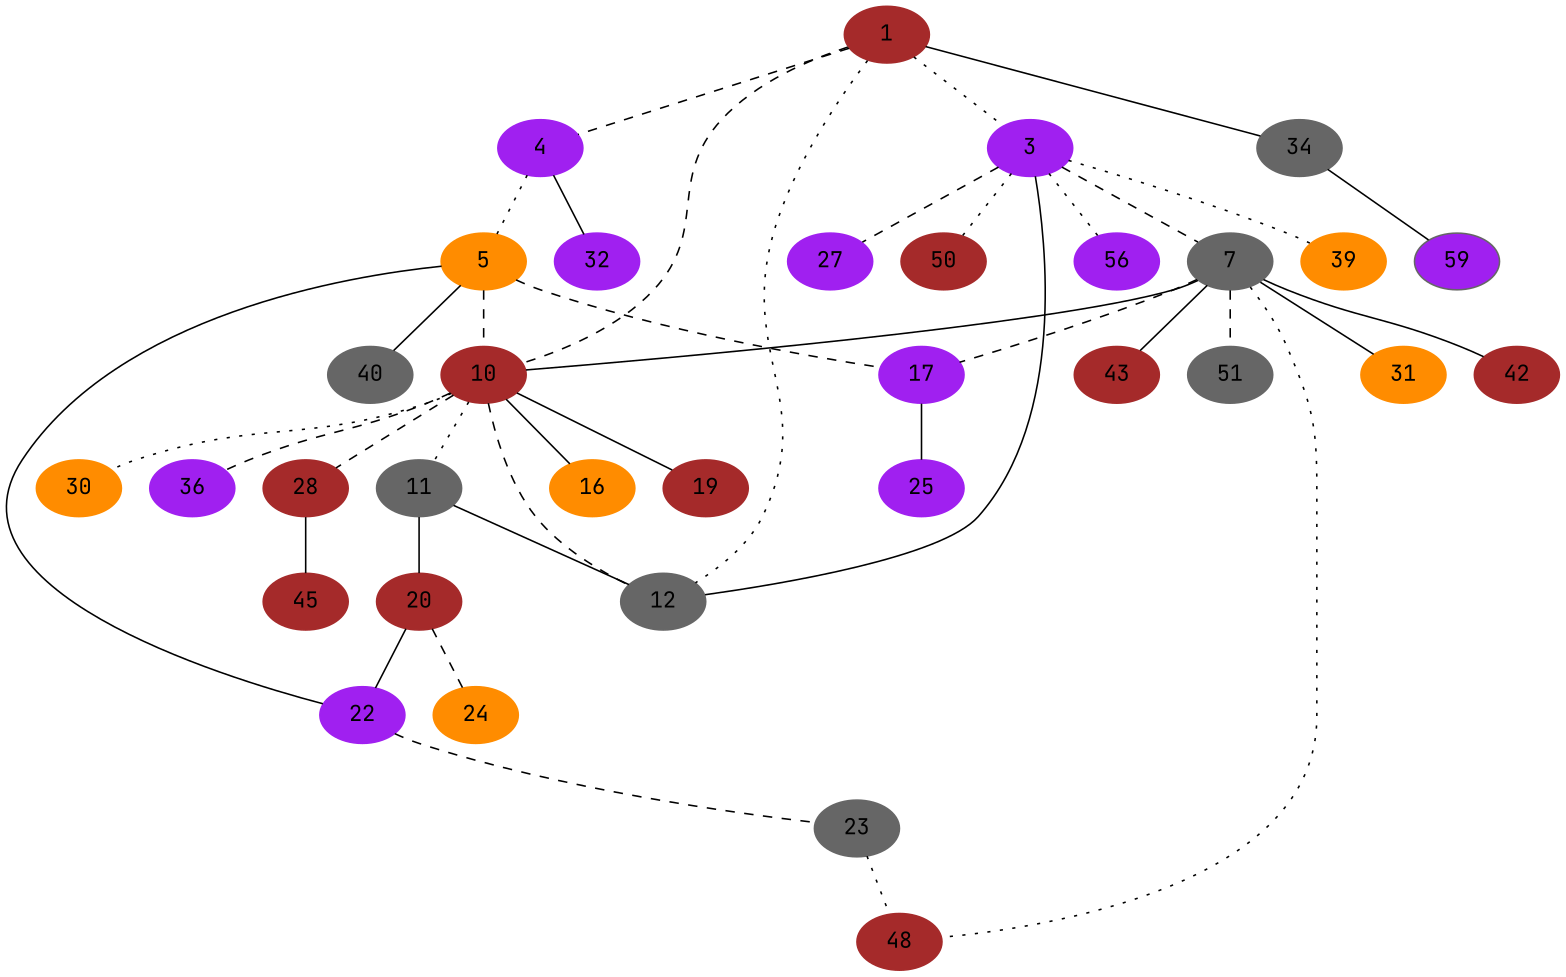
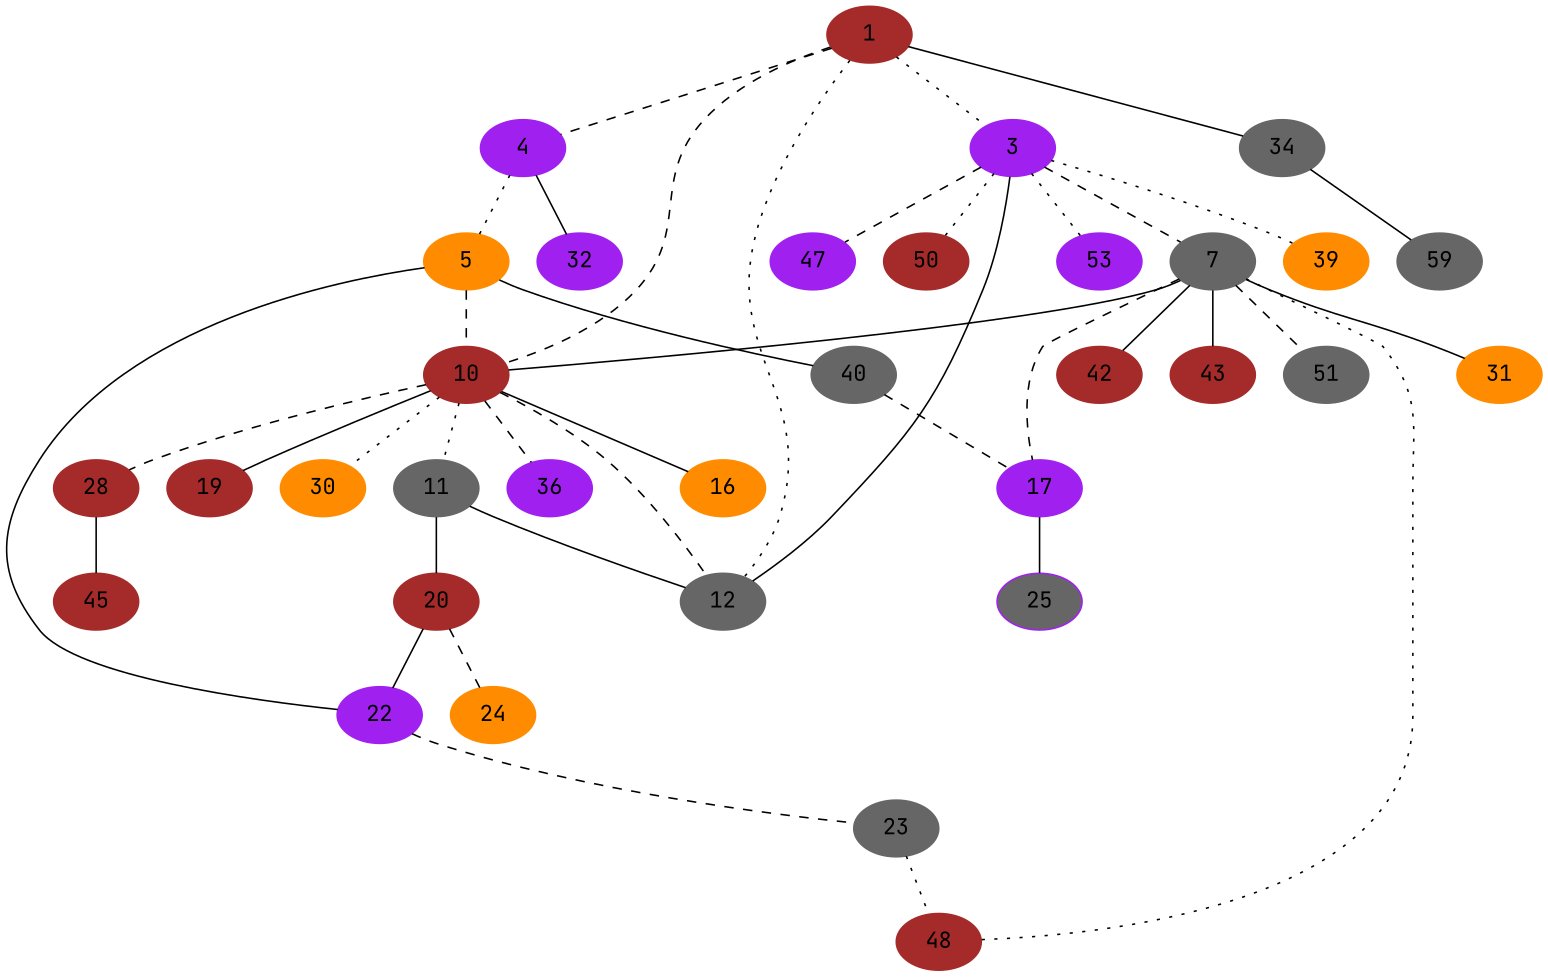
  graph {
    fontname="JetBrains Mono"
    node [color=brown fontname="JetBrains Mono" style=filled]
    edge [fontname="JetBrains Mono" style=solid]
    1 [super="+2"]
    3 [color=purple super="+35+9+63"]
    4 [color=purple super="+27"]
    10 [super="+13"]
    12 [color=gray40]
    34 [color=gray40 super="+54"]
    7 [color=gray40 super="+55+26+8+58"]
    39 [color=darkorange super="+66+56"]
-   47 [color=purple label=27]
+   47 [color=purple]
    50
-   53 [color=purple label=56]
+   53 [color=purple]
    5 [color=darkorange super="+6+29+21"]
    32 [color=purple]
    11 [color=gray40 super="+18+65+41"]
    16 [color=darkorange]
    19
    28
    30 [color=darkorange]
    36 [color=purple]
-   59 [color=gray40 fillcolor=purple]
+   59 [color=gray40]
    17 [color=purple super="+33"]
    31 [color=darkorange]
    42
    43
    48
    51 [color=gray40 super="+60"]
    22 [color=purple super="+61"]
    40 [color=gray40]
-   25 [color=purple super="+62"]
+   25 [color=purple super="+62" fillcolor=gray40]
    23 [color=gray40]
    20
    45
    24 [color=darkorange super="+38"]
    1 -- 3 [style=dotted weight=2]
    1 -- 4 [style=dashed]
    1 -- 10 [style=dashed]
    1 -- 12 [style=dotted]
    1 -- 34
    3 -- 12
    3 -- 7 [style=dashed weight=2]
    3 -- 39 [style=dotted]
    3 -- 47 [style=dashed]
    3 -- 50 [style=dotted]
    3 -- 53 [style=dotted]
    4 -- 5 [style=dotted weight=2]
    4 -- 32
    10 -- 12 [style=dashed]
    10 -- 11 [style=dotted]
    10 -- 16
    10 -- 19
    10 -- 28 [style=dashed]
    10 -- 30 [style=dotted]
    10 -- 36 [style=dashed]
    34 -- 59
    7 -- 10
    7 -- 17 [style=dashed]
    7 -- 31
    7 -- 42
    7 -- 43
    7 -- 48 [style=dotted]
    7 -- 51 [style=dashed]
    5 -- 10 [style=dashed weight=3]
-   5 -- 17 [style=dashed]
+   40 -- 17 [style=dashed]
    5 -- 22
    5 -- 40
    11 -- 12
    11 -- 20
    28 -- 45
    17 -- 25
    22 -- 23 [style=dashed]
    23 -- 48 [style=dotted]
    20 -- 22
    20 -- 24 [style=dashed]
  }
